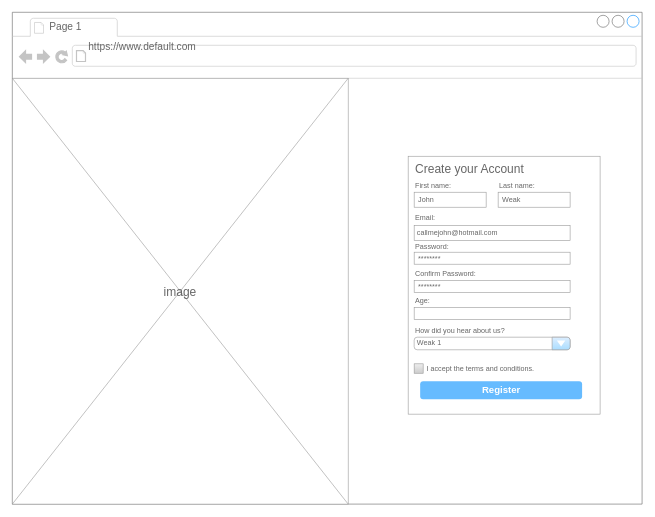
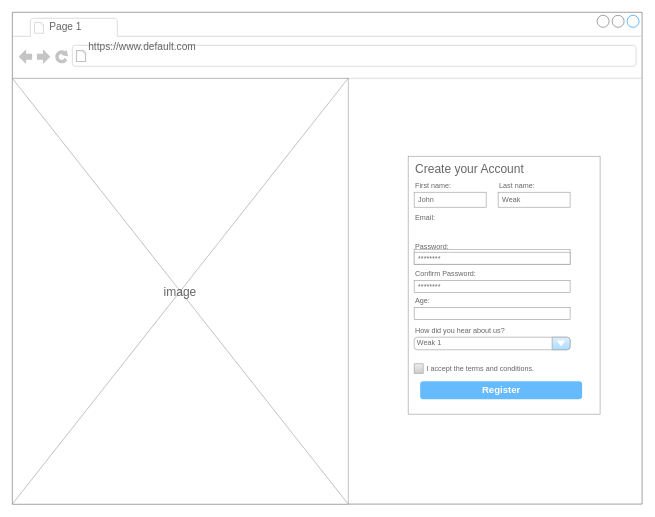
  <mxCell id="0" />
  <mxCell id="1" parent="0" />
  <mxCell id="2" value="" style="strokeWidth=1;shadow=0;dashed=0;align=center;html=1;shape=mxgraph.mockup.containers.browserWindow;rSize=0;strokeColor=#666666;mainText=,;recursiveResize=0;rounded=0;labelBackgroundColor=none;fontFamily=Verdana;fontSize=12" parent="1" vertex="1"><mxGeometry x="20" y="20" width="1050" height="820" as="geometry" /></mxCell>
  <mxCell id="3" value="Page 1" style="strokeWidth=1;shadow=0;dashed=0;align=center;html=1;shape=mxgraph.mockup.containers.anchor;fontSize=17;fontColor=#666666;align=left;" parent="2" vertex="1"><mxGeometry x="60" y="12" width="110" height="26" as="geometry" /></mxCell>
  <mxCell id="4" value="https://www.default.com" style="strokeWidth=1;shadow=0;dashed=0;align=center;html=1;shape=mxgraph.mockup.containers.anchor;rSize=0;fontSize=17;fontColor=#666666;align=left;" parent="2" vertex="1"><mxGeometry x="125" y="45" width="250" height="26" as="geometry" /></mxCell>
  <mxCell id="5" value="" style="verticalLabelPosition=bottom;shadow=0;dashed=0;align=center;html=1;verticalAlign=top;strokeWidth=1;shape=mxgraph.mockup.graphics.simpleIcon;strokeColor=#999999;fillColor=#ffffff;rounded=0;labelBackgroundColor=none;fontFamily=Verdana;fontSize=12;fontColor=#000000;" parent="2" vertex="1"><mxGeometry y="110" width="560" height="710" as="geometry" /></mxCell>
  <mxCell id="6" value="" style="strokeWidth=1;shadow=0;dashed=0;align=center;html=1;shape=mxgraph.mockup.forms.rrect;rSize=0;strokeColor=#999999;fillColor=#ffffff;" vertex="1" parent="2"><mxGeometry x="660" y="240" width="320" height="430" as="geometry" /></mxCell>
- <mxCell id="7" value="callmejohn@hotmail.com" style="strokeWidth=1;shadow=0;dashed=0;align=center;html=1;shape=mxgraph.mockup.forms.rrect;fillColor=#ffffff;rSize=0;fontColor=#666666;align=left;spacingLeft=3;strokeColor=#999999;fontSize=12;" vertex="1" parent="6"><mxGeometry x="10.0" y="115.298" width="260" height="25.294" as="geometry" /></mxCell>
+ <mxCell id="7" value="callmejohn@hotmail.com" style="strokeWidth=1;shadow=0;dashed=0;align=center;html=1;shape=mxgraph.mockup.forms.rrect;fillColor=#ffffff;rSize=0;fontColor=#666666;align=left;spacingLeft=3;strokeColor=#999999;fontSize=12;" vertex="1" parent="6"><mxGeometry x="10.0" y="155.298" width="260" height="25.294" as="geometry" /></mxCell>
  <mxCell id="8" value="First name:" style="strokeWidth=1;shadow=0;dashed=0;align=center;html=1;shape=mxgraph.mockup.forms.anchor;fontSize=12;fontColor=#666666;align=left;resizeWidth=1;spacingLeft=0;" vertex="1" parent="6"><mxGeometry width="60.541" height="20" relative="1" as="geometry"><mxPoint x="10" y="40" as="offset" /></mxGeometry></mxCell>
  <mxCell id="9" value="John&lt;span style=&quot;white-space: pre;&quot;&gt;&#09;&lt;/span&gt;" style="strokeWidth=1;shadow=0;dashed=0;align=center;html=1;shape=mxgraph.mockup.forms.rrect;rSize=0;strokeColor=#999999;fontColor=#666666;align=left;spacingLeft=5;resizeWidth=1;" vertex="1" parent="6"><mxGeometry width="120.0" height="25" relative="1" as="geometry"><mxPoint x="10" y="60" as="offset" /></mxGeometry></mxCell>
  <mxCell id="10" value="Password:" style="strokeWidth=1;shadow=0;dashed=0;align=center;html=1;shape=mxgraph.mockup.forms.anchor;fontSize=12;fontColor=#666666;align=left;resizeWidth=1;spacingLeft=0;" vertex="1" parent="6"><mxGeometry width="160.0" height="20" relative="1" as="geometry"><mxPoint x="10" y="141" as="offset" /></mxGeometry></mxCell>
  <mxCell id="11" value="********" style="strokeWidth=1;shadow=0;dashed=0;align=center;html=1;shape=mxgraph.mockup.forms.rrect;rSize=0;strokeColor=#999999;fontColor=#666666;align=left;spacingLeft=5;resizeWidth=1;verticalAlign=bottom;" vertex="1" parent="6"><mxGeometry width="260" height="20" relative="1" as="geometry"><mxPoint x="10" y="160" as="offset" /></mxGeometry></mxCell>
  <mxCell id="12" value="Register" style="strokeWidth=1;shadow=0;dashed=0;align=center;html=1;shape=mxgraph.mockup.forms.rrect;rSize=5;strokeColor=none;fontColor=#ffffff;fillColor=#66bbff;fontSize=16;fontStyle=1;" vertex="1" parent="6"><mxGeometry y="1" width="270" height="30" relative="1" as="geometry"><mxPoint x="20" y="-55" as="offset" /></mxGeometry></mxCell>
  <mxCell id="13" value="" style="strokeWidth=1;shadow=0;dashed=0;align=center;html=1;shape=mxgraph.mockup.forms.anchor;fontSize=12;fontColor=#666666;align=left;spacingLeft=0;resizeWidth=1;" vertex="1" parent="6"><mxGeometry y="1" width="240.0" height="20" relative="1" as="geometry"><mxPoint x="10" y="-70" as="offset" /></mxGeometry></mxCell>
  <mxCell id="14" value="Weak" style="strokeWidth=1;shadow=0;dashed=0;align=center;html=1;shape=mxgraph.mockup.forms.rrect;rSize=0;strokeColor=#999999;fontColor=#666666;align=left;spacingLeft=5;resizeWidth=1;" vertex="1" parent="6"><mxGeometry width="120.0" height="25" relative="1" as="geometry"><mxPoint x="150" y="60" as="offset" /></mxGeometry></mxCell>
  <mxCell id="15" value="Last name: " style="strokeWidth=1;shadow=0;dashed=0;align=center;html=1;shape=mxgraph.mockup.forms.anchor;fontSize=12;fontColor=#666666;align=left;resizeWidth=1;spacingLeft=0;" vertex="1" parent="6"><mxGeometry width="60.541" height="20" relative="1" as="geometry"><mxPoint x="150" y="40" as="offset" /></mxGeometry></mxCell>
  <mxCell id="16" value="&lt;div style=&quot;font-size: 12px;&quot; align=&quot;left&quot;&gt;&lt;p style=&quot;font-size: 12px;&quot;&gt;Email:&lt;/p&gt;&lt;/div&gt;" style="text;html=1;strokeColor=none;fillColor=none;align=left;verticalAlign=middle;whiteSpace=wrap;rounded=0;fontSize=12;fontColor=#666666;" vertex="1" parent="6"><mxGeometry x="10.0" y="90.004" width="50.0" height="25.294" as="geometry" /></mxCell>
  <mxCell id="17" value="Create your Account" style="strokeWidth=1;shadow=0;dashed=0;align=center;html=1;shape=mxgraph.mockup.forms.anchor;fontSize=20;fontColor=#666666;align=left;resizeWidth=1;spacingLeft=0;" vertex="1" parent="6"><mxGeometry width="160.0" height="20" relative="1" as="geometry"><mxPoint x="10" y="10" as="offset" /></mxGeometry></mxCell>
  <mxCell id="18" value="********" style="strokeWidth=1;shadow=0;dashed=0;align=center;html=1;shape=mxgraph.mockup.forms.rrect;rSize=0;strokeColor=#999999;fontColor=#666666;align=left;spacingLeft=5;resizeWidth=1;verticalAlign=bottom;" vertex="1" parent="6"><mxGeometry width="260" height="20" relative="1" as="geometry"><mxPoint x="10" y="207" as="offset" /></mxGeometry></mxCell>
  <mxCell id="19" value="Confirm Password:" style="strokeWidth=1;shadow=0;dashed=0;align=center;html=1;shape=mxgraph.mockup.forms.anchor;fontSize=12;fontColor=#666666;align=left;resizeWidth=1;spacingLeft=0;" vertex="1" parent="6"><mxGeometry width="160.0" height="20" relative="1" as="geometry"><mxPoint x="10" y="187" as="offset" /></mxGeometry></mxCell>
  <mxCell id="20" value="Age: " style="strokeWidth=1;shadow=0;dashed=0;align=center;html=1;shape=mxgraph.mockup.forms.anchor;fontSize=12;fontColor=#666666;align=left;resizeWidth=1;spacingLeft=0;" vertex="1" parent="6"><mxGeometry width="160.0" height="20" relative="1" as="geometry"><mxPoint x="10" y="232" as="offset" /></mxGeometry></mxCell>
  <mxCell id="21" value="" style="strokeWidth=1;shadow=0;dashed=0;align=center;html=1;shape=mxgraph.mockup.forms.rrect;rSize=0;strokeColor=#999999;fontColor=#666666;align=left;spacingLeft=5;resizeWidth=1;verticalAlign=bottom;" vertex="1" parent="6"><mxGeometry width="260" height="20" relative="1" as="geometry"><mxPoint x="10" y="252" as="offset" /></mxGeometry></mxCell>
  <mxCell id="22" value="How did you hear about us?" style="strokeWidth=1;shadow=0;dashed=0;align=center;html=1;shape=mxgraph.mockup.forms.anchor;fontSize=12;fontColor=#666666;align=left;resizeWidth=1;spacingLeft=0;" vertex="1" parent="6"><mxGeometry width="160.0" height="20" relative="1" as="geometry"><mxPoint x="10" y="282" as="offset" /></mxGeometry></mxCell>
  <mxCell id="23" value="Weak 1" style="strokeWidth=1;shadow=0;dashed=0;align=center;html=1;shape=mxgraph.mockup.forms.comboBox;strokeColor=#999999;fillColor=#ddeeff;align=left;fillColor2=#aaddff;mainText=;fontColor=#666666;fontSize=12;spacingLeft=3;" vertex="1" parent="6"><mxGeometry x="10" y="301.714" width="260" height="20.976" as="geometry" /></mxCell>
  <mxCell id="24" value="I accept the terms and conditions." style="strokeWidth=1;shadow=0;dashed=0;align=center;html=1;shape=mxgraph.mockup.forms.rrect;rSize=0;fillColor=#eeeeee;strokeColor=#999999;gradientColor=#cccccc;align=left;spacingLeft=4;fontSize=12;fontColor=#666666;labelPosition=right;" vertex="1" parent="6"><mxGeometry x="10" y="346.098" width="15" height="15.732" as="geometry" /></mxCell>
  <mxCell id="25" value="image" style="text;html=1;strokeColor=none;fillColor=none;align=center;verticalAlign=middle;whiteSpace=wrap;rounded=0;fontSize=20;fontColor=#666666;" vertex="1" parent="2"><mxGeometry x="205" y="427.5" width="150" height="75" as="geometry" /></mxCell>
